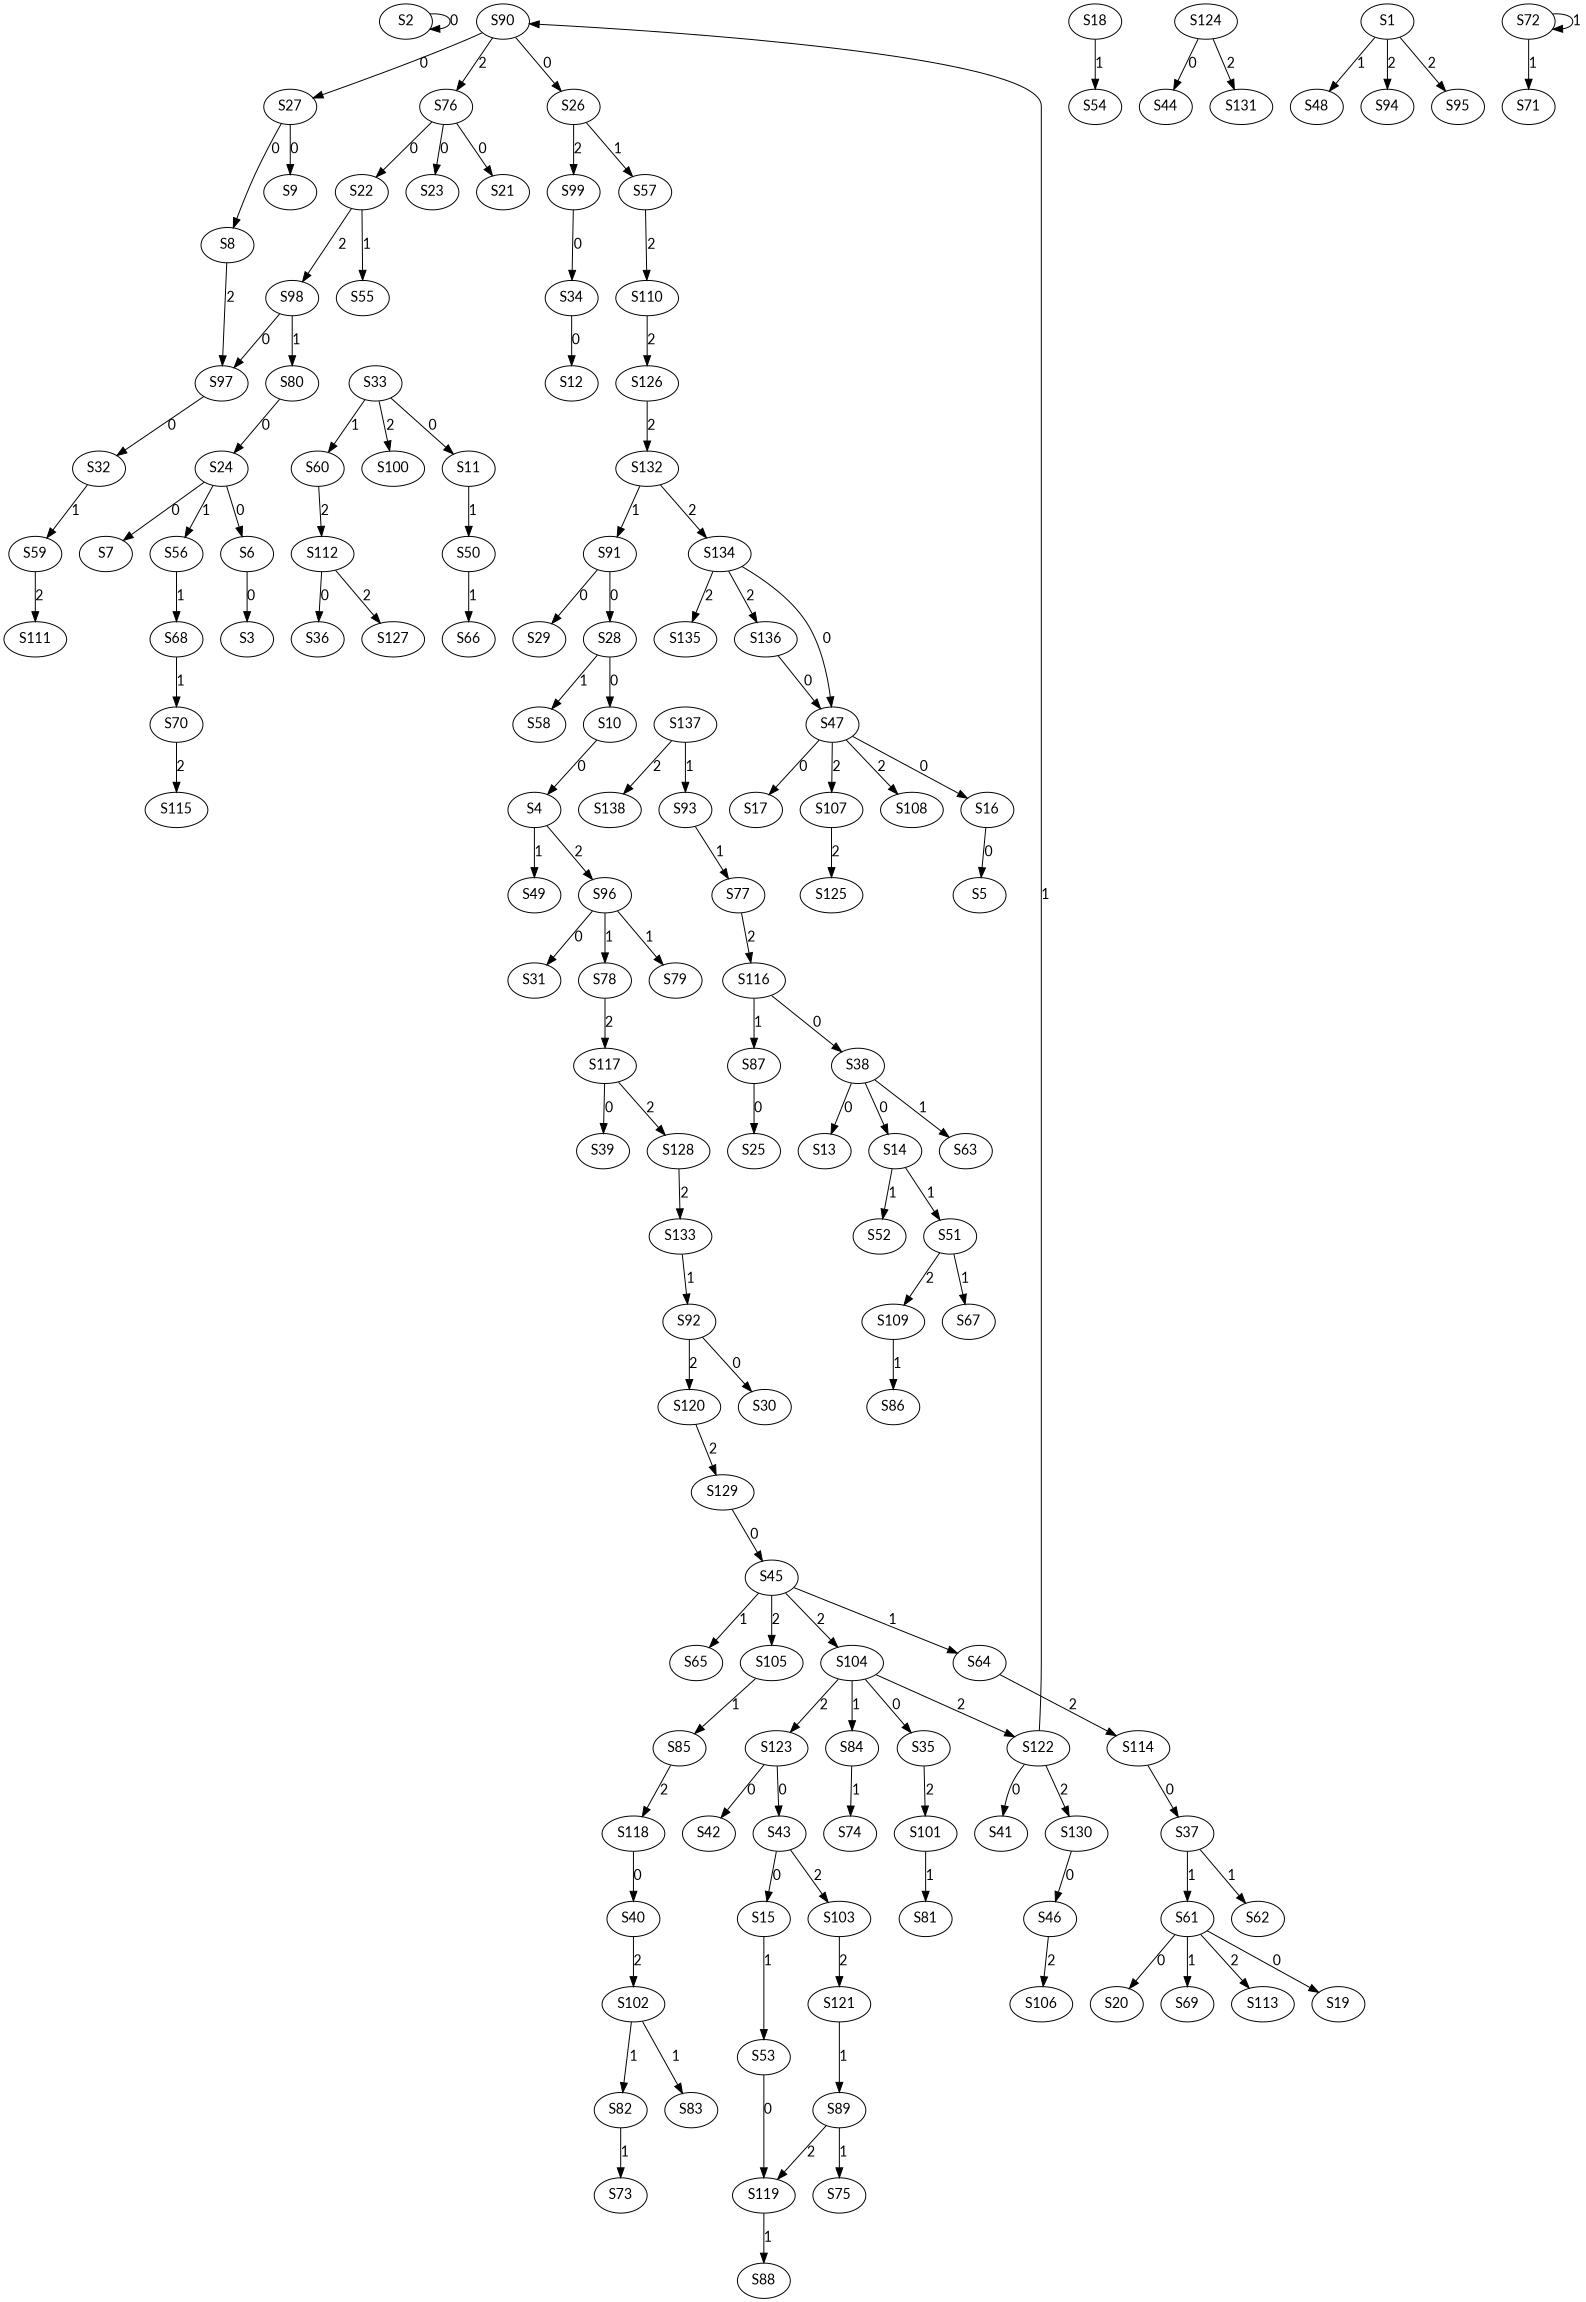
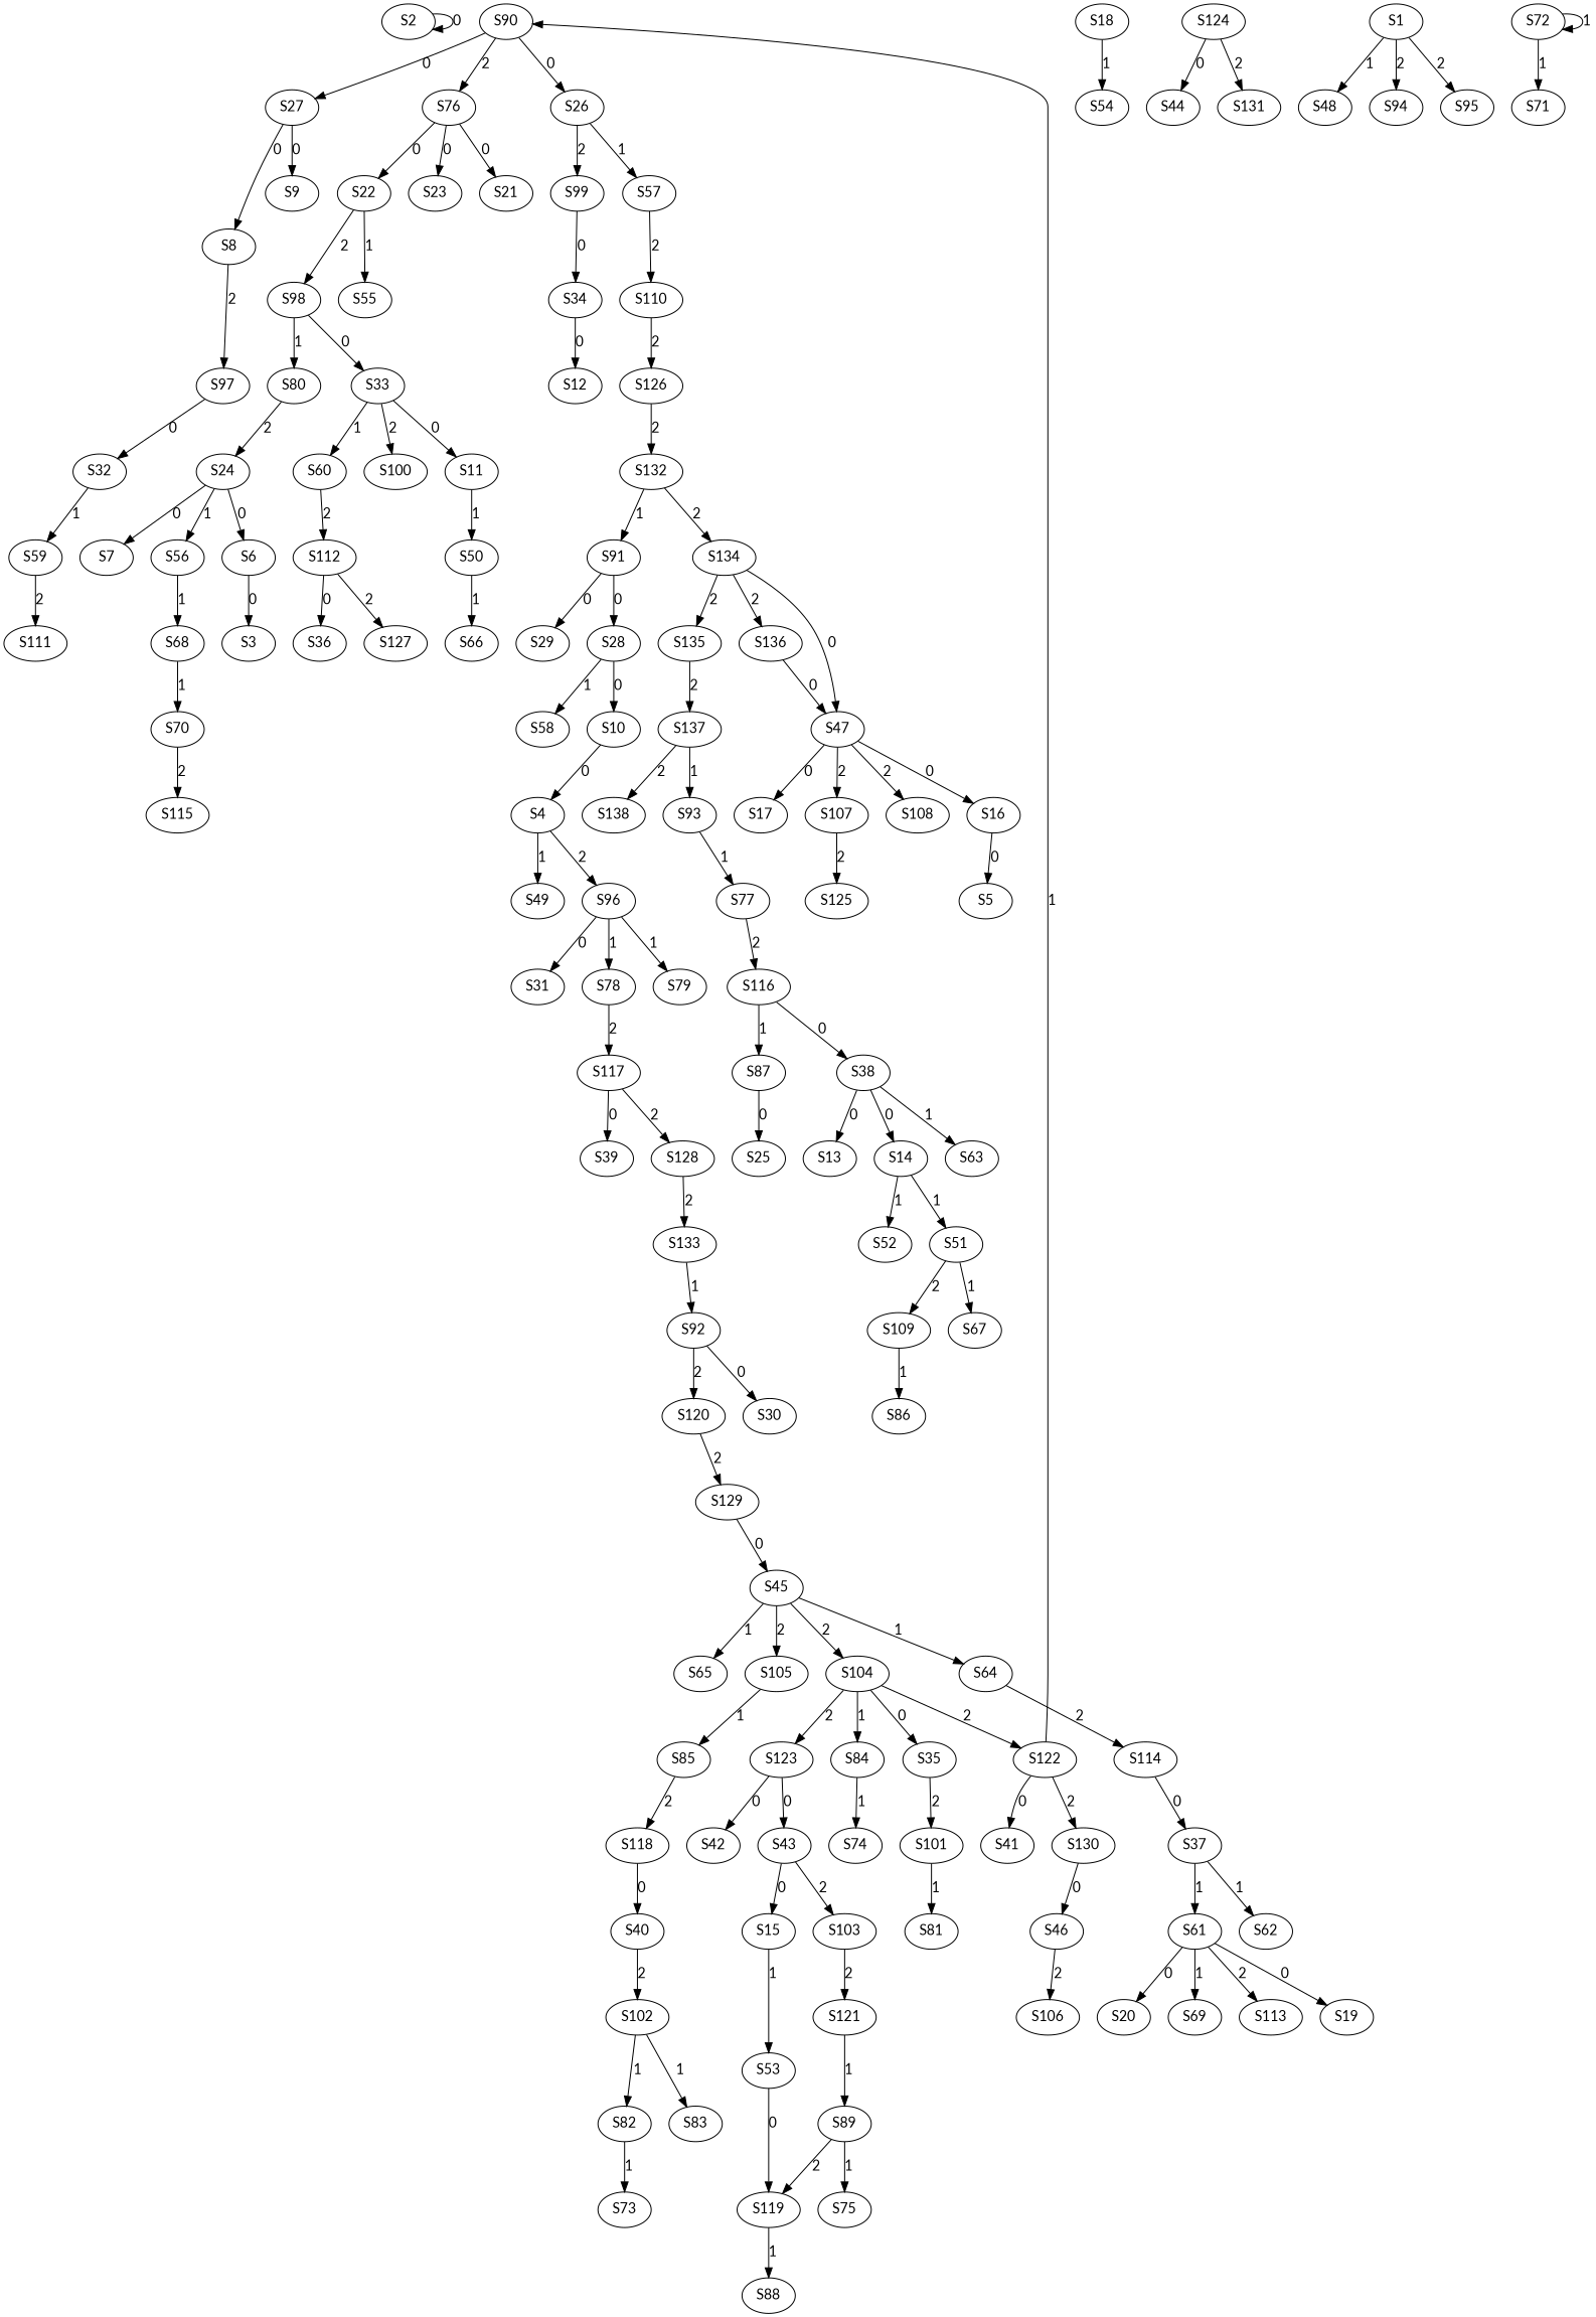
  strict digraph {
    fontname=Lato
    node [fontname=Lato]
    edge [fontname=Lato]
    S2
    S6
    S3
    S10
    S4
    S96
    S49
    S31
    S78
    S79
    S16
    S5
    S24
    S7
    S56
    S68
    S27
    S8
    S9
    S97
    S32
    S28
    S58
    S33
    S11
    S60
    S100
    S50
    S112
    S66
    S34
    S12
    S38
    S13
    S14
    S63
    S51
    S52
    S67
    S109
    S43
    S15
    S103
    S53
    S121
    S119
    S47
    S17
    S107
    S108
    S125
    S18
    S54
    S61
    S19
    S20
    S69
    S113
    S76
    S21
    S22
    S23
    S98
    S55
    S80
    S87
    S25
    S90
    S26
    S99
    S57
    S110
    S91
    S29
    S92
    S30
    S120
    S129
    S117
    S59
    S111
    S104
    S35
    S122
    S123
    S84
    S101
    S41
    S130
    S42
    S74
    S81
    S36
    S127
    S114
    S37
    S62
    S116
    S39
    S128
    S133
    S118
    S40
    S102
    S82
    S83
    S46
    S124
    S44
    S131
    S45
    S64
    S65
    S105
    S85
    S106
    S134
    S135
    S136
    S137
    S1
    S48
    S94
    S95
    S86
    S70
    S126
    S115
    S72
    S71
    S73
    S89
    S75
    S88
    S93
    S77
    S132
    S138
    S2 -> S2 [label=0]
    S6 -> S3 [label=0]
    S10 -> S4 [label=0]
    S4 -> S96 [label=2]
    S4 -> S49 [label=1]
    S96 -> S31 [label=0]
    S96 -> S78 [label=1]
    S96 -> S79 [label=1]
    S78 -> S117 [label=2]
    S16 -> S5 [label=0]
    S24 -> S6 [label=0]
    S24 -> S7 [label=0]
    S24 -> S56 [label=1]
    S56 -> S68 [label=1]
    S68 -> S70 [label=1]
    S27 -> S8 [label=0]
    S27 -> S9 [label=0]
    S8 -> S97 [label=2]
    S97 -> S32 [label=0]
    S32 -> S59 [label=1]
    S28 -> S10 [label=0]
    S28 -> S58 [label=1]
    S33 -> S11 [label=0]
    S33 -> S60 [label=1]
    S33 -> S100 [label=2]
    S11 -> S50 [label=1]
    S60 -> S112 [label=2]
    S50 -> S66 [label=1]
    S112 -> S36 [label=0]
    S112 -> S127 [label=2]
    S34 -> S12 [label=0]
    S38 -> S13 [label=0]
    S38 -> S14 [label=0]
    S38 -> S63 [label=1]
    S14 -> S51 [label=1]
    S14 -> S52 [label=1]
    S51 -> S67 [label=1]
    S51 -> S109 [label=2]
    S109 -> S86 [label=1]
    S43 -> S15 [label=0]
    S43 -> S103 [label=2]
    S15 -> S53 [label=1]
    S103 -> S121 [label=2]
    S53 -> S119 [label=0]
    S121 -> S89 [label=1]
    S119 -> S88 [label=1]
    S47 -> S16 [label=0]
    S47 -> S17 [label=0]
    S47 -> S107 [label=2]
    S47 -> S108 [label=2]
    S107 -> S125 [label=2]
    S18 -> S54 [label=1]
    S61 -> S19 [label=0]
    S61 -> S20 [label=0]
    S61 -> S69 [label=1]
    S61 -> S113 [label=2]
    S76 -> S21 [label=0]
    S76 -> S22 [label=0]
    S76 -> S23 [label=0]
    S22 -> S98 [label=2]
    S22 -> S55 [label=1]
-   S98 -> S97 [label=0]
+   S98 -> S33 [label=0]
    S98 -> S80 [label=1]
-   S80 -> S24 [label=0]
+   S80 -> S24 [label=2]
    S87 -> S25 [label=0]
    S90 -> S27 [label=0]
    S90 -> S76 [label=2]
    S90 -> S26 [label=0]
    S26 -> S99 [label=2]
    S26 -> S57 [label=1]
    S99 -> S34 [label=0]
    S57 -> S110 [label=2]
    S110 -> S126 [label=2]
    S91 -> S28 [label=0]
    S91 -> S29 [label=0]
    S92 -> S30 [label=0]
    S92 -> S120 [label=2]
    S120 -> S129 [label=2]
    S129 -> S45 [label=0]
    S117 -> S39 [label=0]
    S117 -> S128 [label=2]
    S59 -> S111 [label=2]
    S104 -> S35 [label=0]
    S104 -> S122 [label=2]
    S104 -> S123 [label=2]
    S104 -> S84 [label=1]
    S35 -> S101 [label=2]
    S122 -> S90 [label=1]
    S122 -> S41 [label=0]
    S122 -> S130 [label=2]
    S123 -> S43 [label=0]
    S123 -> S42 [label=0]
    S84 -> S74 [label=1]
    S101 -> S81 [label=1]
    S130 -> S46 [label=0]
    S114 -> S37 [label=0]
    S37 -> S61 [label=1]
    S37 -> S62 [label=1]
    S116 -> S38 [label=0]
    S116 -> S87 [label=1]
    S128 -> S133 [label=2]
    S133 -> S92 [label=1]
    S118 -> S40 [label=0]
    S40 -> S102 [label=2]
    S102 -> S82 [label=1]
    S102 -> S83 [label=1]
    S82 -> S73 [label=1]
    S46 -> S106 [label=2]
    S124 -> S44 [label=0]
    S124 -> S131 [label=2]
    S45 -> S104 [label=2]
    S45 -> S64 [label=1]
    S45 -> S65 [label=1]
    S45 -> S105 [label=2]
    S64 -> S114 [label=2]
    S105 -> S85 [label=1]
    S85 -> S118 [label=2]
    S134 -> S47 [label=0]
    S134 -> S135 [label=2]
    S134 -> S136 [label=2]
+   S135 -> S137 [label=2]
    S136 -> S47 [label=0]
    S137 -> S93 [label=1]
    S137 -> S138 [label=2]
    S1 -> S48 [label=1]
    S1 -> S94 [label=2]
    S1 -> S95 [label=2]
    S70 -> S115 [label=2]
    S126 -> S132 [label=2]
    S72 -> S72 [label=1]
    S72 -> S71 [label=1]
    S89 -> S119 [label=2]
    S89 -> S75 [label=1]
    S93 -> S77 [label=1]
    S77 -> S116 [label=2]
    S132 -> S91 [label=1]
    S132 -> S134 [label=2]
  }
